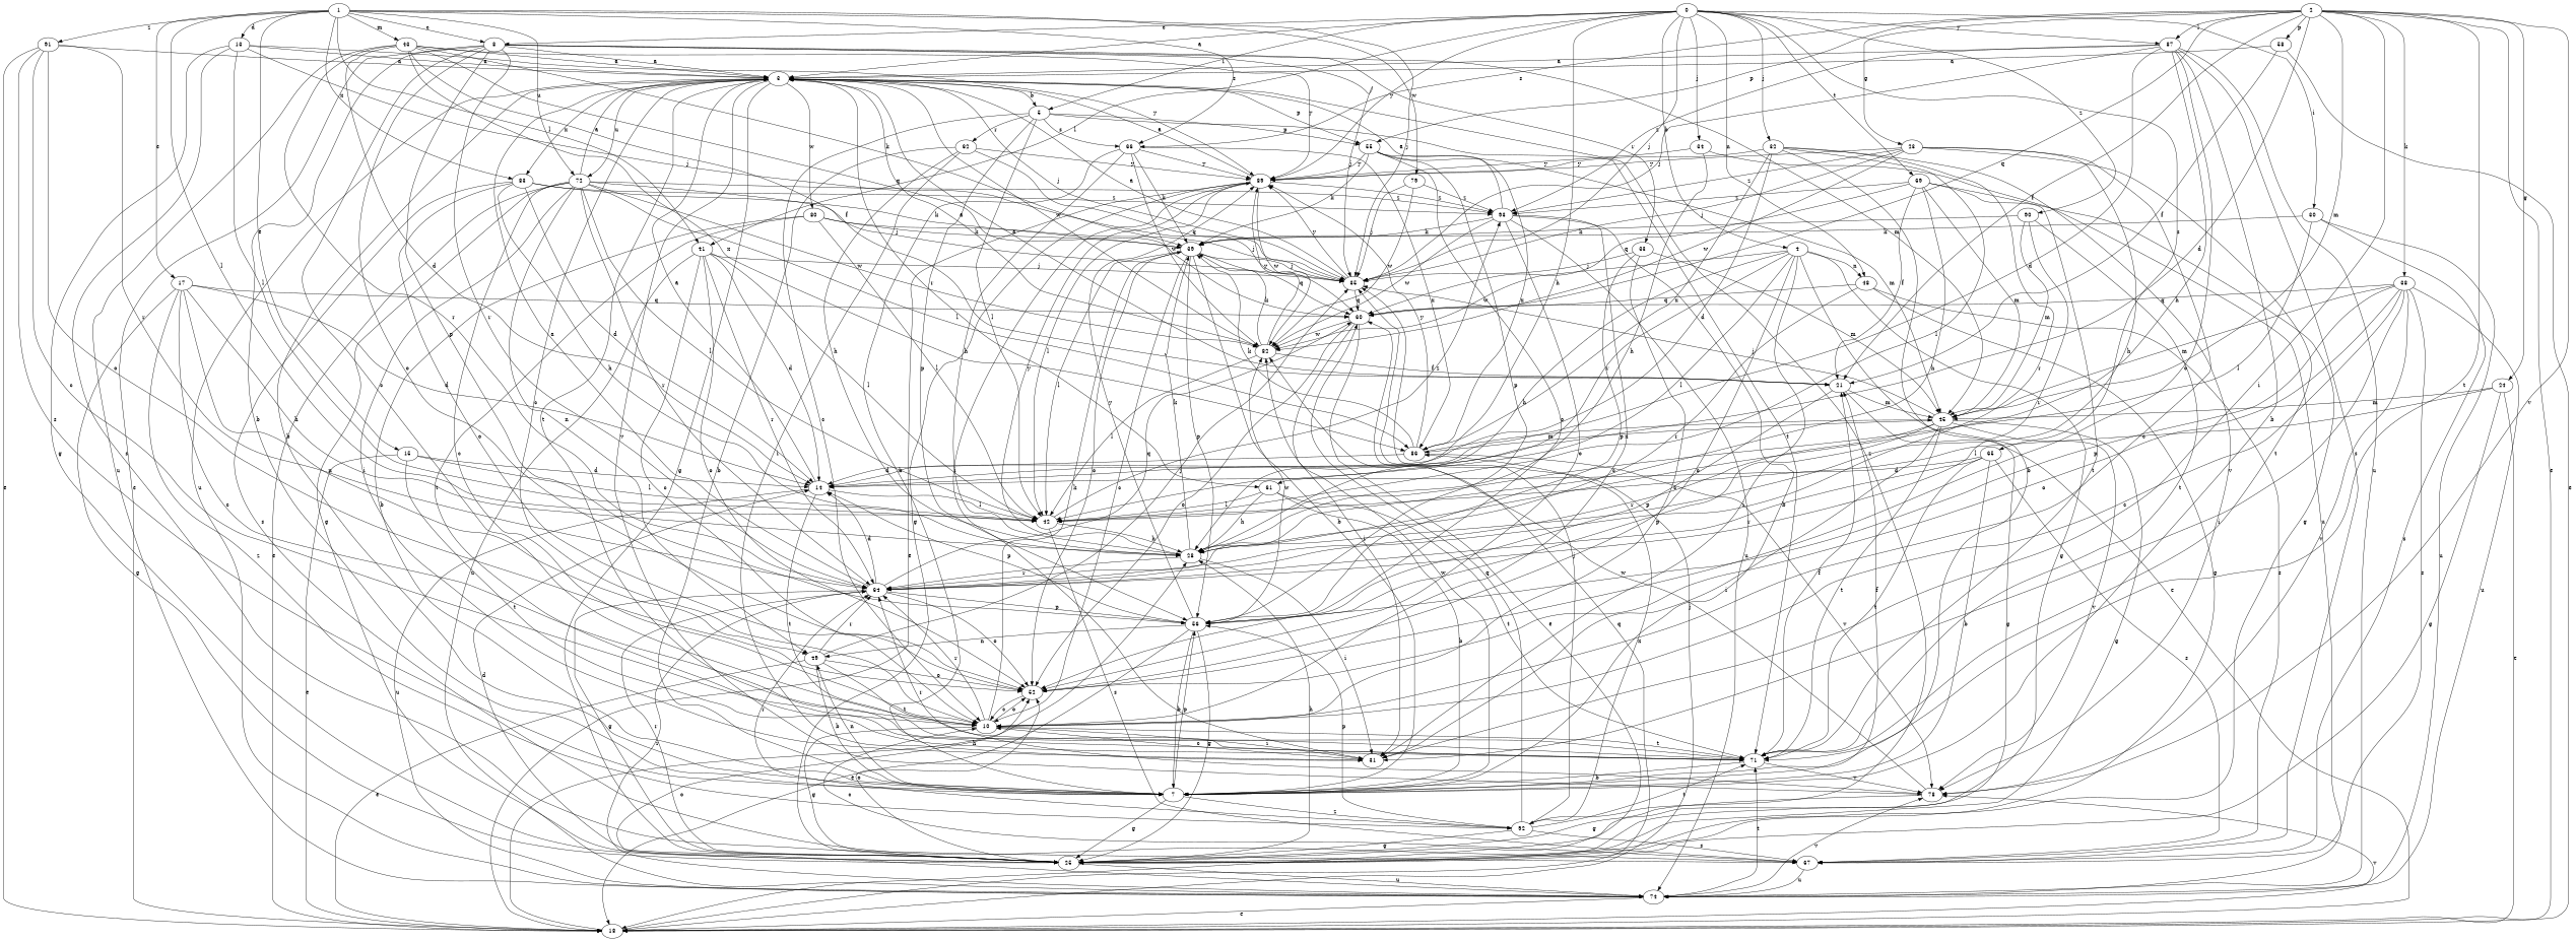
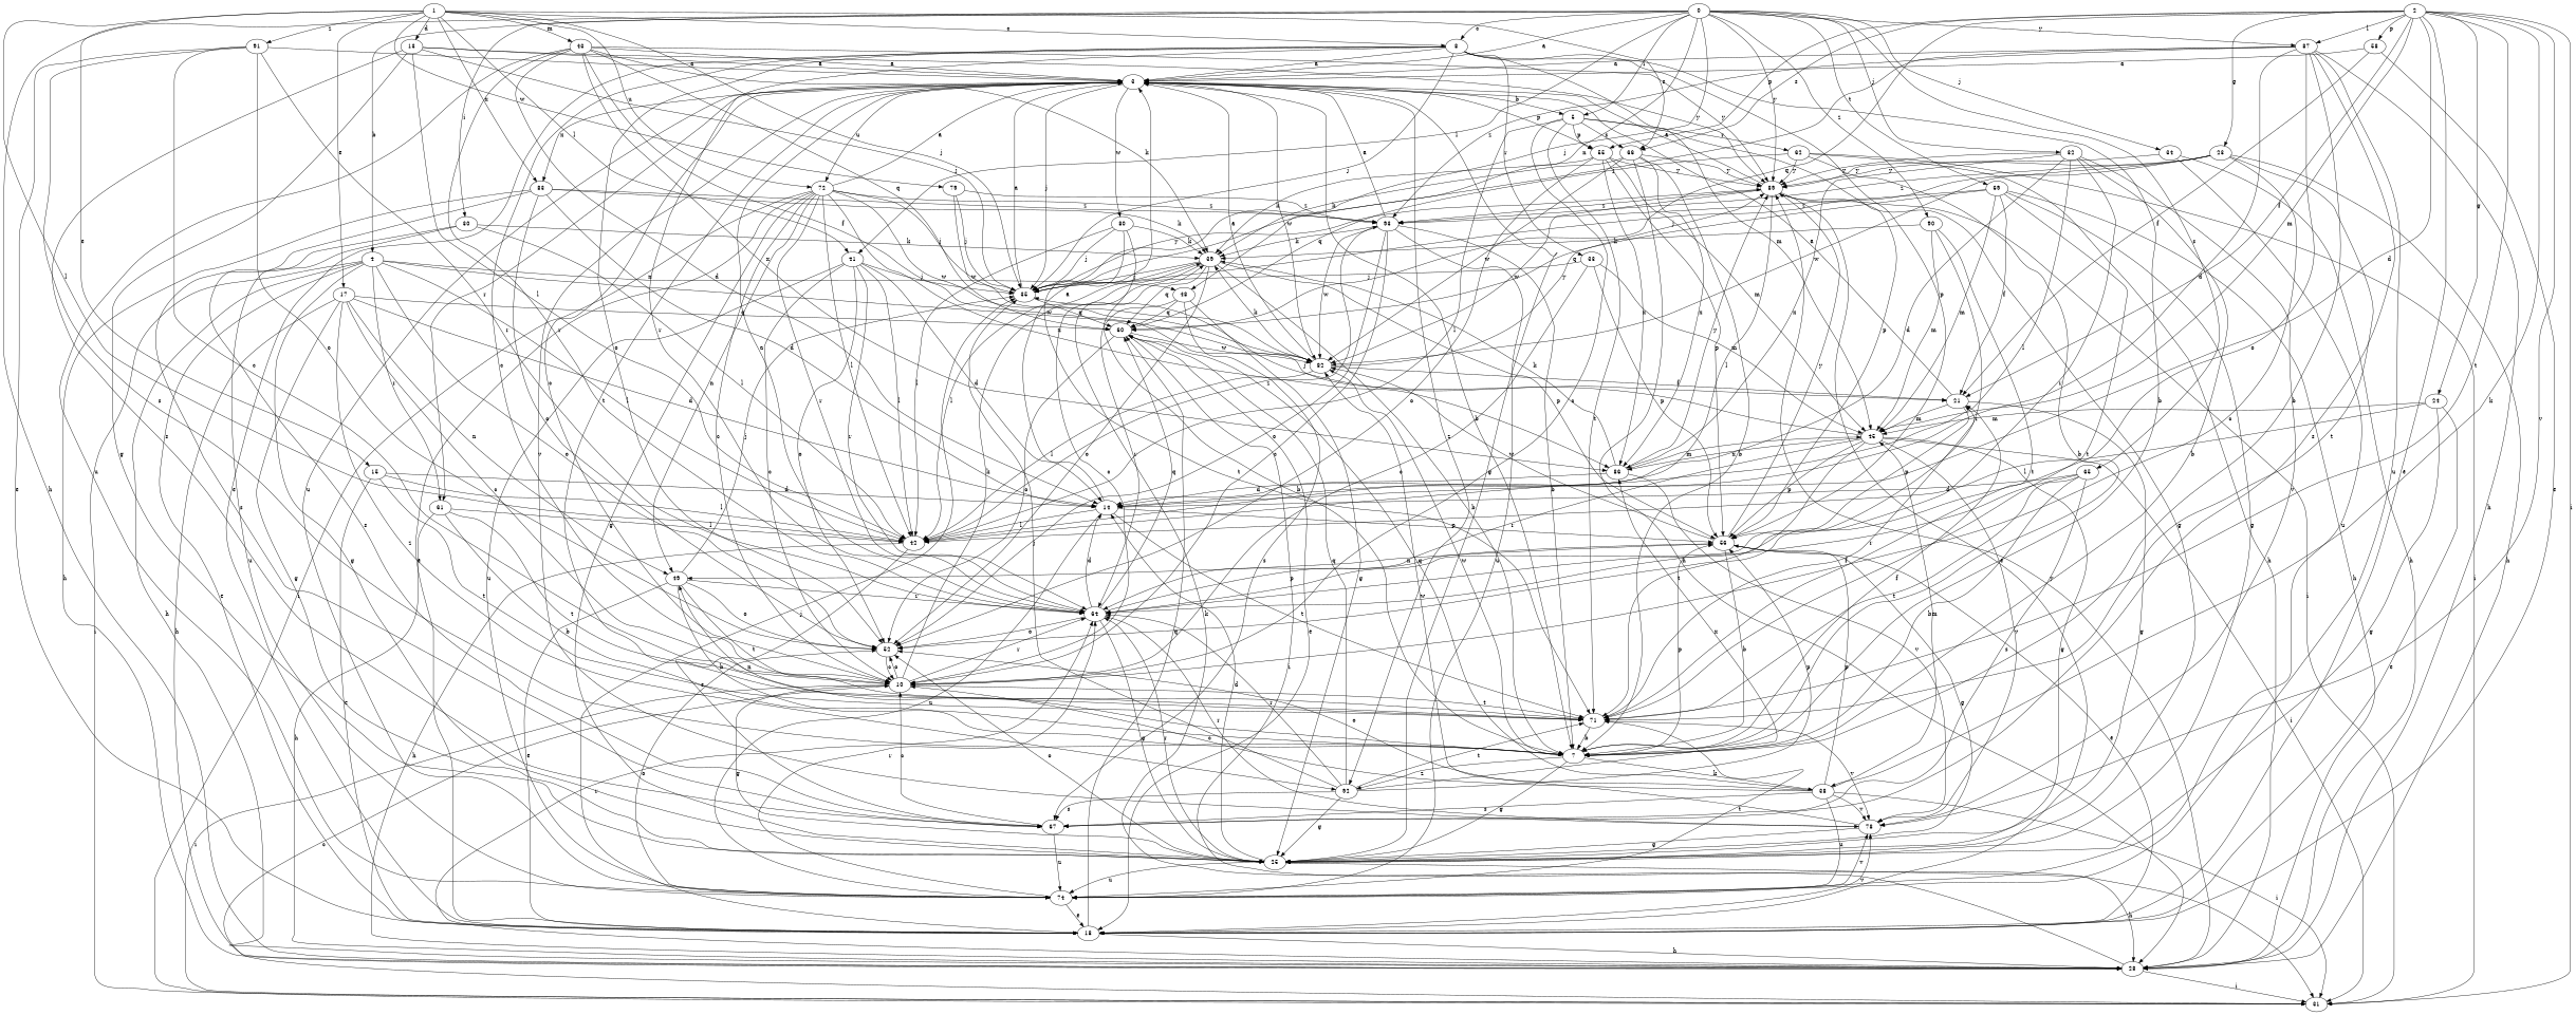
  strict digraph {
    0
    3
    4
    5
    8
    28
    30
    32
    34
    35
    41
    48
    65
    69
    87
    89
    90
    72
    83
    55
    71
    78
    7
    10
    25
    61
    74
    80
    82
    92
    42
    18
    31
    52
    66
    56
    62
    45
    n39 [label=33]
    64
    39
    67
    14
    86
    60
    21
    93
    1
    13
    15
    17
    43
    79
    91
    49
    2
    23
    24
    38
    n60 [label=58]
    0 -> 3 [label=a]
    0 -> 4 [label=b]
    0 -> 5 [label=i]
    0 -> 8 [label=c]
    0 -> 28 [label=h]
    0 -> 30 [label=i]
    0 -> 32 [label=j]
    0 -> 34 [label=j]
    0 -> 35 [label=j]
    0 -> 41 [label=l]
    0 -> 48 [label=n]
    0 -> 65 [label=s]
    0 -> 69 [label=t]
    0 -> 87 [label=y]
    0 -> 89 [label=y]
    0 -> 90 [label=z]
    3 -> 5 [label=b]
    3 -> 35 [label=j]
    3 -> 72 [label=u]
    3 -> 83 [label=x]
    3 -> 55 [label=p]
    3 -> 71 [label=t]
    3 -> 78 [label=v]
    3 -> 7 [label=b]
    3 -> 10 [label=c]
    3 -> 25 [label=g]
    3 -> 61 [label=r]
    3 -> 74 [label=u]
    3 -> 80 [label=w]
    3 -> 82 [label=w]
    3 -> 92 [label=z]
    4 -> 28 [label=h]
    4 -> 48 [label=n]
    4 -> 25 [label=g]
    4 -> 61 [label=r]
    4 -> 82 [label=w]
    4 -> 42 [label=l]
    4 -> 18 [label=e]
    4 -> 31 [label=i]
    4 -> 52 [label=o]
    5 -> 55 [label=p]
    5 -> 71 [label=t]
    5 -> 10 [label=c]
    5 -> 42 [label=l]
    5 -> 66 [label=s]
    5 -> 56 [label=p]
    5 -> 62 [label=r]
    8 -> 3 [label=a]
    8 -> 35 [label=j]
    8 -> 7 [label=b]
    8 -> 10 [label=c]
    8 -> 18 [label=e]
    8 -> 52 [label=o]
    8 -> 56 [label=p]
    8 -> 45 [label=m]
    8 -> n39 [label=r]
    8 -> 64 [label=r]
    28 -> 89 [label=y]
    28 -> 31 [label=i]
    28 -> 64 [label=r]
    28 -> 39 [label=k]
    30 -> 74 [label=u]
    30 -> 42 [label=l]
    30 -> 39 [label=k]
    30 -> 67 [label=s]
    32 -> 89 [label=y]
    32 -> 78 [label=v]
    32 -> 7 [label=b]
    32 -> 42 [label=l]
    32 -> 64 [label=r]
    32 -> 14 [label=d]
    32 -> 86 [label=x]
    34 -> 28 [label=h]
    34 -> 89 [label=y]
    34 -> 74 [label=u]
    35 -> 3 [label=a]
    35 -> 89 [label=y]
    35 -> 60 [label=q]
    41 -> 35 [label=j]
    41 -> 10 [label=c]
    41 -> 74 [label=u]
    41 -> 42 [label=l]
    41 -> 52 [label=o]
    41 -> 64 [label=r]
    41 -> 14 [label=d]
    48 -> 25 [label=g]
    48 -> 64 [label=r]
    48 -> 67 [label=s]
    48 -> 60 [label=q]
    65 -> 71 [label=t]
    65 -> 7 [label=b]
    65 -> 64 [label=r]
    65 -> 67 [label=s]
    65 -> 14 [label=d]
    69 -> 28 [label=h]
    69 -> 71 [label=t]
    69 -> 25 [label=g]
    69 -> 45 [label=m]
    69 -> 60 [label=q]
    69 -> 21 [label=f]
    69 -> 93 [label=z]
    87 -> 3 [label=a]
    87 -> 28 [label=h]
    87 -> 35 [label=j]
    87 -> 7 [label=b]
    87 -> 74 [label=u]
    87 -> 52 [label=o]
    87 -> 67 [label=s]
    87 -> 14 [label=d]
    87 -> 93 [label=z]
    89 -> 3 [label=a]
    89 -> 25 [label=g]
    89 -> 82 [label=w]
    89 -> 42 [label=l]
    89 -> 18 [label=e]
    89 -> 31 [label=i]
    89 -> 93 [label=z]
    90 -> 71 [label=t]
    90 -> 45 [label=m]
    90 -> 64 [label=r]
    90 -> 39 [label=k]
    72 -> 3 [label=a]
    72 -> 35 [label=j]
    72 -> 10 [label=c]
    72 -> 25 [label=g]
    72 -> 82 [label=w]
    72 -> 42 [label=l]
    72 -> 18 [label=e]
    72 -> 31 [label=i]
    72 -> 64 [label=r]
-   72 -> 86 [label=l]
+   72 -> 86 [label=x]
    72 -> 93 [label=z]
    72 -> 49 [label=n]
    83 -> 28 [label=h]
    83 -> 52 [label=o]
    83 -> 39 [label=k]
    83 -> 67 [label=s]
    83 -> 14 [label=d]
    83 -> 93 [label=z]
    55 -> 89 [label=y]
    55 -> 52 [label=o]
    55 -> 56 [label=p]
    55 -> 45 [label=m]
    55 -> 39 [label=k]
    55 -> 86 [label=x]
    71 -> 78 [label=v]
    71 -> 7 [label=b]
    71 -> 21 [label=f]
    78 -> 25 [label=g]
    78 -> 82 [label=w]
    78 -> 64 [label=r]
    7 -> 25 [label=g]
    7 -> 82 [label=w]
    7 -> 92 [label=z]
    7 -> 56 [label=p]
    7 -> 21 [label=f]
    7 -> 49 [label=n]
+   7 -> 38 [label=k]
    10 -> 71 [label=t]
    10 -> 25 [label=g]
    10 -> 31 [label=i]
    10 -> 52 [label=o]
    10 -> 64 [label=r]
    10 -> 39 [label=k]
    25 -> 28 [label=h]
    25 -> 74 [label=u]
    25 -> 52 [label=o]
    25 -> 64 [label=r]
    25 -> 14 [label=d]
    61 -> 28 [label=h]
    61 -> 71 [label=t]
    61 -> 7 [label=b]
    61 -> 42 [label=l]
    74 -> 71 [label=t]
    74 -> 78 [label=v]
    74 -> 18 [label=e]
    74 -> 52 [label=o]
    74 -> 64 [label=r]
    80 -> 35 [label=j]
    80 -> 71 [label=t]
    80 -> 7 [label=b]
    80 -> 42 [label=l]
    80 -> 39 [label=k]
    82 -> 3 [label=a]
    82 -> 89 [label=y]
    82 -> 42 [label=l]
    82 -> 39 [label=k]
    82 -> 21 [label=f]
    92 -> 35 [label=j]
    92 -> 71 [label=t]
    92 -> 25 [label=g]
    92 -> 56 [label=p]
    92 -> 64 [label=r]
    92 -> 67 [label=s]
    92 -> 86 [label=x]
    92 -> 60 [label=q]
    42 -> 28 [label=h]
    42 -> 67 [label=s]
    42 -> 93 [label=z]
    18 -> 28 [label=h]
    18 -> 35 [label=j]
    18 -> 78 [label=v]
    18 -> 60 [label=q]
    31 -> 10 [label=c]
    52 -> 10 [label=c]
    66 -> 28 [label=h]
    66 -> 89 [label=y]
    66 -> 7 [label=b]
    66 -> 82 [label=w]
    66 -> 39 [label=k]
    66 -> 86 [label=x]
    56 -> 89 [label=y]
    56 -> 7 [label=b]
    56 -> 25 [label=g]
    56 -> 82 [label=w]
    56 -> 18 [label=e]
    56 -> 49 [label=n]
    62 -> 28 [label=h]
    62 -> 89 [label=y]
    62 -> 7 [label=b]
    62 -> 31 [label=i]
    62 -> 60 [label=q]
    45 -> 35 [label=j]
    45 -> 71 [label=t]
    45 -> 78 [label=v]
    45 -> 25 [label=g]
    45 -> 31 [label=i]
    45 -> 56 [label=p]
    45 -> 64 [label=r]
    45 -> 86 [label=x]
    n39 -> 35 [label=j]
    n39 -> 10 [label=c]
    n39 -> 56 [label=p]
    n39 -> 45 [label=m]
    64 -> 3 [label=a]
    64 -> 25 [label=g]
    64 -> 52 [label=o]
    64 -> 56 [label=p]
    64 -> 14 [label=d]
    64 -> 60 [label=q]
    39 -> 35 [label=j]
    39 -> 7 [label=b]
    39 -> 10 [label=c]
    39 -> 42 [label=l]
    39 -> 52 [label=o]
    39 -> 56 [label=p]
    39 -> 60 [label=q]
    67 -> 10 [label=c]
    67 -> 74 [label=u]
    14 -> 3 [label=a]
    14 -> 71 [label=t]
    14 -> 74 [label=u]
    14 -> 42 [label=l]
-   56 -> 14 [label=p]
+   14 -> 56 [label=p]
    86 -> 89 [label=y]
    86 -> 78 [label=v]
    86 -> 45 [label=m]
    86 -> 39 [label=k]
    86 -> 14 [label=d]
    60 -> 82 [label=w]
    60 -> 18 [label=e]
    60 -> 31 [label=i]
    60 -> 52 [label=o]
    21 -> 3 [label=a]
    21 -> 25 [label=g]
    21 -> 56 [label=p]
    21 -> 45 [label=m]
    93 -> 3 [label=a]
    93 -> 7 [label=b]
    93 -> 10 [label=c]
    93 -> 74 [label=u]
    93 -> 82 [label=w]
    93 -> 52 [label=o]
    93 -> 39 [label=k]
    1 -> 8 [label=c]
    1 -> 35 [label=j]
    1 -> 41 [label=l]
    1 -> 72 [label=u]
    1 -> 83 [label=x]
    1 -> 42 [label=l]
    1 -> 66 [label=s]
    1 -> 13 [label=d]
    1 -> 15 [label=e]
    1 -> 17 [label=e]
    1 -> 43 [label=m]
    1 -> 79 [label=w]
    1 -> 91 [label=z]
    13 -> 3 [label=a]
    13 -> 35 [label=j]
    13 -> 89 [label=y]
    13 -> 25 [label=g]
    13 -> 42 [label=l]
    13 -> 67 [label=s]
    15 -> 71 [label=t]
    15 -> 42 [label=l]
    15 -> 18 [label=e]
    15 -> 14 [label=d]
    17 -> 28 [label=h]
    17 -> 10 [label=c]
    17 -> 25 [label=g]
    17 -> 92 [label=z]
    17 -> 14 [label=d]
    17 -> 60 [label=q]
    17 -> 49 [label=n]
    43 -> 3 [label=a]
    43 -> 89 [label=y]
    43 -> 74 [label=u]
    43 -> 64 [label=r]
    43 -> 39 [label=k]
    43 -> 14 [label=d]
    43 -> 86 [label=x]
    43 -> 60 [label=q]
    43 -> 21 [label=f]
    79 -> 35 [label=j]
    79 -> 82 [label=w]
    79 -> 93 [label=z]
    91 -> 3 [label=a]
    91 -> 7 [label=s]
    91 -> 10 [label=c]
    91 -> 18 [label=e]
    91 -> 52 [label=o]
    91 -> 64 [label=r]
    49 -> 35 [label=j]
    49 -> 71 [label=t]
    49 -> 7 [label=b]
    49 -> 18 [label=e]
    49 -> 52 [label=o]
    49 -> 64 [label=r]
    2 -> 87 [label=l]
    2 -> 55 [label=p]
    2 -> 71 [label=t]
    2 -> 78 [label=v]
    2 -> 18 [label=e]
    2 -> 31 [label=i]
    2 -> 66 [label=s]
    2 -> 45 [label=m]
    2 -> 14 [label=d]
    2 -> 60 [label=q]
    2 -> 21 [label=f]
    2 -> 23 [label=g]
    2 -> 24 [label=g]
    2 -> 38 [label=k]
    2 -> n60 [label=p]
    23 -> 28 [label=h]
    23 -> 35 [label=j]
    23 -> 89 [label=y]
    23 -> 71 [label=t]
    23 -> 10 [label=c]
    23 -> 82 [label=w]
    23 -> 93 [label=z]
    24 -> 25 [label=g]
    24 -> 42 [label=l]
    24 -> 18 [label=e]
    24 -> 45 [label=m]
    38 -> 78 [label=v]
    38 -> 10 [label=c]
    38 -> 74 [label=u]
    38 -> 31 [label=i]
    38 -> 52 [label=o]
    38 -> 56 [label=p]
    38 -> 45 [label=m]
    38 -> 67 [label=s]
    38 -> 60 [label=q]
    n60 -> 3 [label=a]
    n60 -> 18 [label=e]
    n60 -> 21 [label=f]
  }
